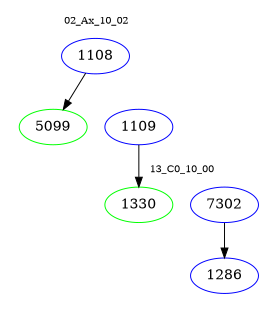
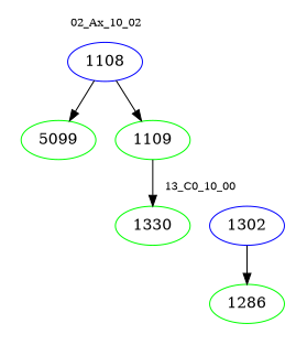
  digraph {
    node [color=green]
    edge [color=black]
    n1 [color=blue label=1108]
    n2 [label=5099]
-   n3 [color=blue label=1109]
-   n4 [color=blue label=7302]
-   n5 [color=blue label=1286]
+   n3 [label=1109]
+   n4 [color=blue label=1302]
+   n5 [label=1286]
    n6 [label=1330]
    subgraph cluster_1 {
      color=white
      fontsize=10
      label="02_Ax_10_02"
      n1
      n2
      n3
    }
    subgraph cluster_2 {
      color=white
      fontsize=10
      label="13_C0_10_00"
      n4
      n5
      n6
    }
    n1 -> n2
+   n1 -> n3
    n3 -> n6
    n4 -> n5
  }
